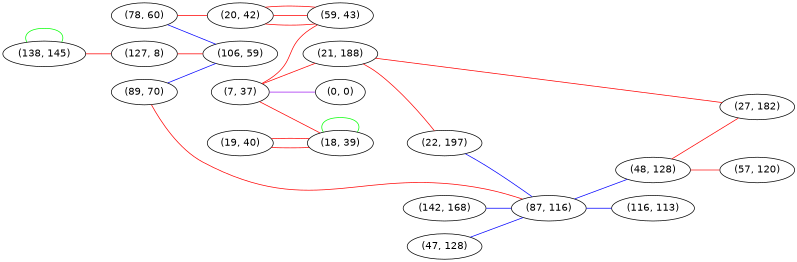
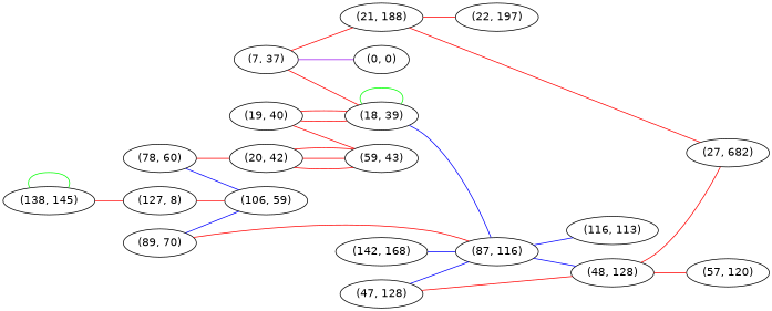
  graph {
    fontname="DejaVu Sans"
    rankdir=LR
    node [fontname="DejaVu Sans"]
    edge [color=red fontname="DejaVu Sans" weight=1]
    n1 [label="(59, 43)"]
    "(19, 40)"
    "(18, 39)"
    n4 [label="(20, 42)"]
    "(78, 60)"
    "(106, 59)"
    "(89, 70)"
    "(87, 116)"
    "(142, 168)"
    "(48, 128)"
    "(116, 113)"
    "(7, 37)"
    "(0, 0)"
    "(21, 188)"
    "(22, 197)"
-   "(27, 182)"
+   "(27, 182)" [label="(27, 682)"]
    "(138, 145)"
    n18 [label="(127, 8)"]
    "(47, 128)"
    "(57, 120)"
-   "(7, 37)" -- n1
+   "(19, 40)" -- n1
    "(19, 40)" -- "(18, 39)"
    "(19, 40)" -- "(18, 39)"
    "(18, 39)" -- "(18, 39)" [color=green weight=2]
    n4 -- n1
    n4 -- n1
    n4 -- n1
    "(78, 60)" -- n4
    "(78, 60)" -- "(106, 59)" [color=blue weight=3]
    "(89, 70)" -- "(106, 59)" [color=blue weight=3]
    "(89, 70)" -- "(87, 116)"
    "(87, 116)" -- "(48, 128)" [color=blue weight=3]
    "(87, 116)" -- "(116, 113)" [color=blue weight=3]
    "(142, 168)" -- "(87, 116)" [color=blue weight=3]
    "(48, 128)" -- "(27, 182)"
    "(48, 128)" -- "(57, 120)"
    "(7, 37)" -- "(18, 39)"
    "(7, 37)" -- "(0, 0)" [color=purple weight=4]
    "(7, 37)" -- "(21, 188)"
    "(21, 188)" -- "(22, 197)"
    "(21, 188)" -- "(27, 182)"
-   "(22, 197)" -- "(87, 116)" [color=blue weight=3]
+   "(18, 39)" -- "(87, 116)" [color=blue weight=3]
    "(138, 145)" -- "(138, 145)" [color=green weight=2]
    "(138, 145)" -- n18
    n18 -- "(106, 59)"
    "(47, 128)" -- "(87, 116)" [color=blue weight=3]
+   "(47, 128)" -- "(48, 128)"
  }
